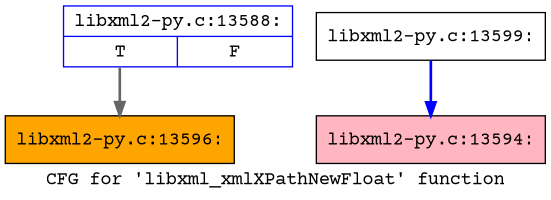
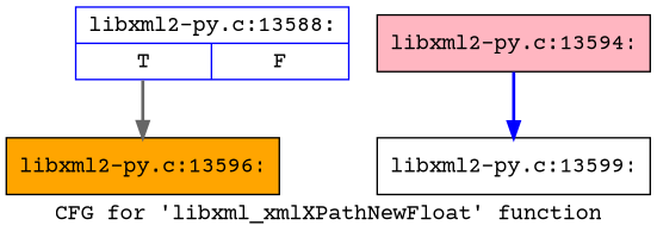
  digraph {
    fontname="Courier Prime"
    label="CFG for 'libxml_xmlXPathNewFloat' function"
    node [color=black fillcolor=white fontname="Courier Prime" shape=record style=filled]
    edge [fontname="Courier Prime" style=bold]
    n1 [color=blue label="{libxml2-py.c:13588:|{<s0>T|<s1>F}}"]
    n2 [fillcolor=orange label="{libxml2-py.c:13596:}"]
    n3 [fillcolor=lightpink label="{libxml2-py.c:13594:}"]
    n4 [label="{libxml2-py.c:13599:}"]
    n1 -> n2 [color=gray40 tailport=s0]
-   n4 -> n3 [color=blue]
+   n3 -> n4 [color=blue]
  }
